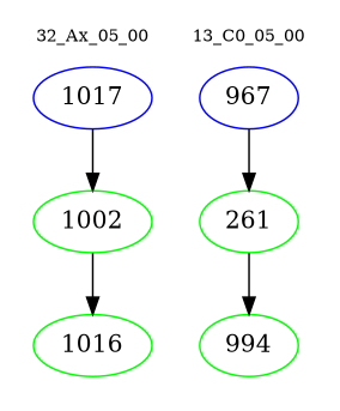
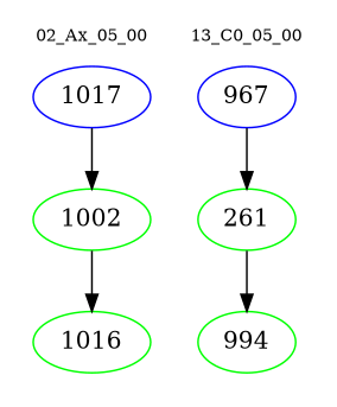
  digraph {
    node [color=green]
    edge [color=black]
    n1 [color=blue label=1017]
    n2 [label=1002]
    n3 [label=1016]
    n4 [color=blue label=967]
    n5 [label=261]
    n6 [label=994]
    subgraph cluster_1 {
      color=white
      fontsize=10
-     label="32_Ax_05_00"
+     label="02_Ax_05_00"
      n1
      n2
      n3
    }
    subgraph cluster_2 {
      color=white
      fontsize=10
      label="13_C0_05_00"
      n4
      n5
      n6
    }
    n1 -> n2
    n2 -> n3
    n4 -> n5
    n5 -> n6
  }
